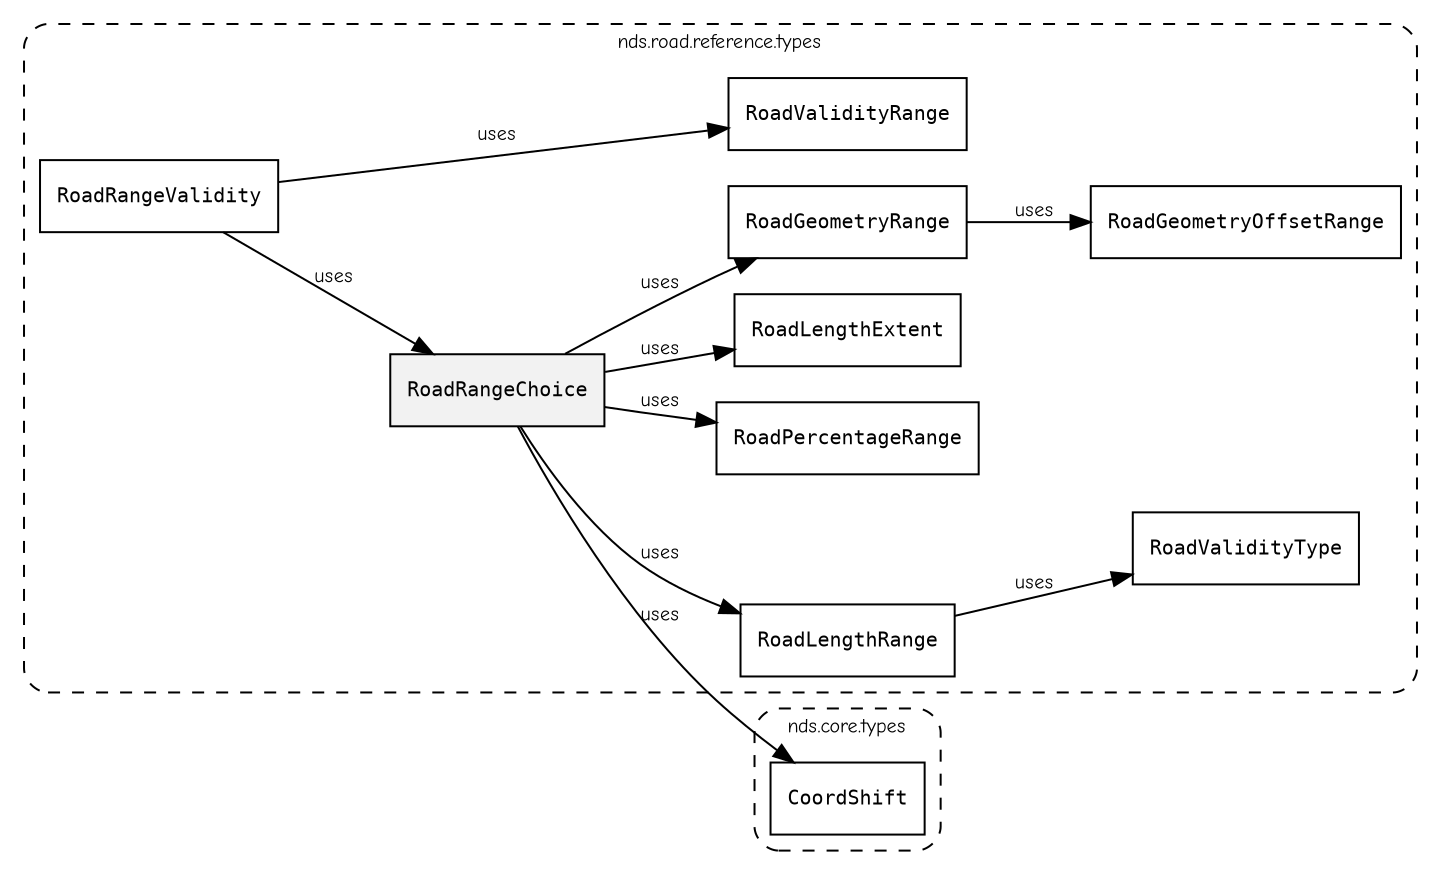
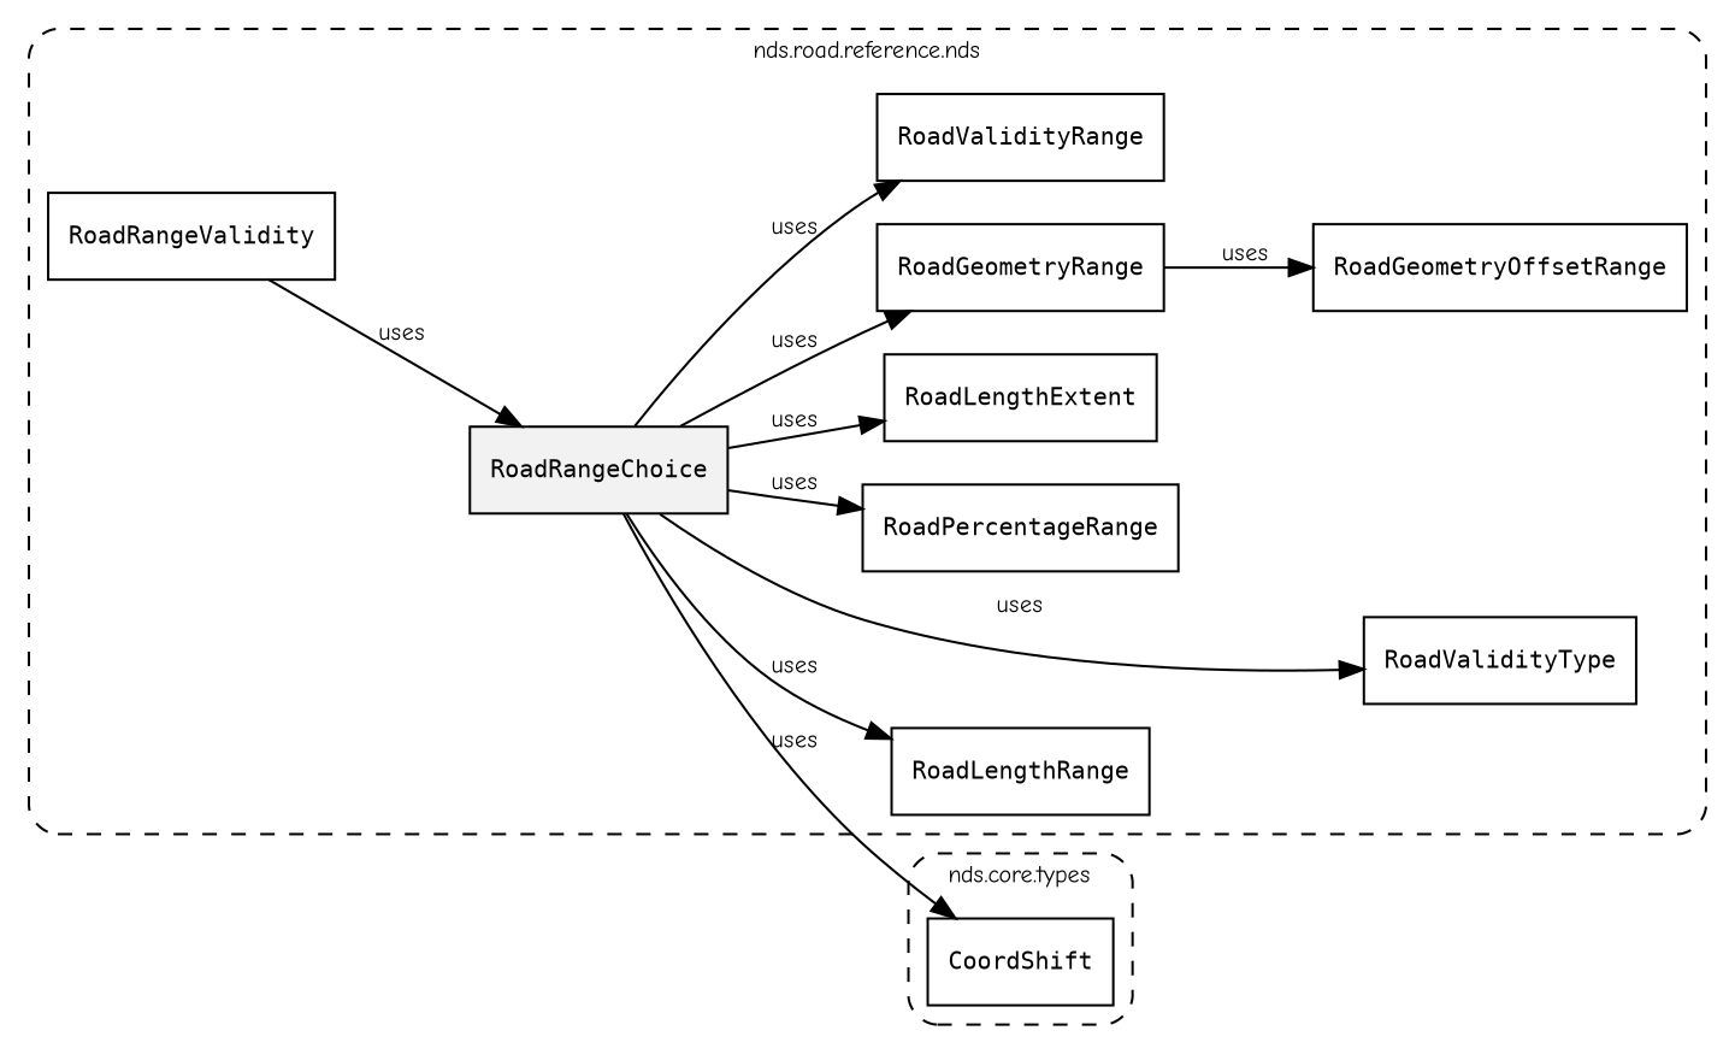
  digraph {
    fontname="Comic Neue"
    fontsize=10
    rankdir=LR
    node [fontname="Comic Neue" fontsize=10 shape=box]
    edge [fontname="Comic Neue" fontsize=10]
    n1 [fillcolor="#0000000D" label=<<font face="monospace"><table align="center" border="0" cellspacing="0" cellpadding="0"><tr><td href="../../../content/packages/nds.road.reference.types.html#Choice-RoadRangeChoice" title="Choice defined in nds.road.reference.types">RoadRangeChoice</td></tr></table></font>> style=filled]
    n2 [label=<<font face="monospace"><table align="center" border="0" cellspacing="0" cellpadding="0"><tr><td href="../../../content/packages/nds.road.reference.types.html#Enum-RoadValidityType" title="Enum defined in nds.road.reference.types">RoadValidityType</td></tr></table></font>>]
    n3 [label=<<font face="monospace"><table align="center" border="0" cellspacing="0" cellpadding="0"><tr><td href="../../../content/packages/nds.road.reference.types.html#Structure-RoadValidityRange" title="Structure defined in nds.road.reference.types">RoadValidityRange</td></tr></table></font>>]
    n4 [label=<<font face="monospace"><table align="center" border="0" cellspacing="0" cellpadding="0"><tr><td href="../../../content/packages/nds.road.reference.types.html#Structure-RoadLengthRange" title="Structure defined in nds.road.reference.types">RoadLengthRange</td></tr></table></font>>]
    n5 [label=<<font face="monospace"><table align="center" border="0" cellspacing="0" cellpadding="0"><tr><td href="../../../content/packages/nds.road.reference.types.html#Subtype-RoadGeometryRange" title="Subtype defined in nds.road.reference.types">RoadGeometryRange</td></tr></table></font>>]
    n6 [label=<<font face="monospace"><table align="center" border="0" cellspacing="0" cellpadding="0"><tr><td href="../../../content/packages/nds.road.reference.types.html#Subtype-RoadGeometryOffsetRange" title="Subtype defined in nds.road.reference.types">RoadGeometryOffsetRange</td></tr></table></font>>]
    n7 [label=<<font face="monospace"><table align="center" border="0" cellspacing="0" cellpadding="0"><tr><td href="../../../content/packages/nds.road.reference.types.html#Subtype-RoadPercentageRange" title="Subtype defined in nds.road.reference.types">RoadPercentageRange</td></tr></table></font>>]
    n8 [label=<<font face="monospace"><table align="center" border="0" cellspacing="0" cellpadding="0"><tr><td href="../../../content/packages/nds.road.reference.types.html#Subtype-RoadLengthExtent" title="Subtype defined in nds.road.reference.types">RoadLengthExtent</td></tr></table></font>>]
    n9 [label=<<font face="monospace"><table align="center" border="0" cellspacing="0" cellpadding="0"><tr><td href="../../../content/packages/nds.road.reference.types.html#Structure-RoadRangeValidity" title="Structure defined in nds.road.reference.types">RoadRangeValidity</td></tr></table></font>>]
    n10 [label=<<font face="monospace"><table align="center" border="0" cellspacing="0" cellpadding="0"><tr><td href="../../../content/packages/nds.core.geometry.html#Subtype-CoordShift" title="Subtype defined in nds.core.geometry">CoordShift</td></tr></table></font>>]
    subgraph cluster_1 {
-     label="nds.road.reference.types"
+     label="nds.road.reference.nds"
      style="dashed, rounded"
      n1
      n2
      n3
      n4
      n5
      n6
      n7
      n8
      n9
    }
    subgraph cluster_2 {
      label="nds.core.types"
      style="dashed, rounded"
      n10
    }
-   n4 -> n2 [label=uses]
-   n9 -> n3 [label=uses]
+   n1 -> n2 [label=uses]
+   n1 -> n3 [label=uses]
    n1 -> n4 [label=uses]
    n1 -> n5 [label=uses]
    n1 -> n7 [label=uses]
    n1 -> n8 [label=uses]
    n1 -> n10 [label=uses]
    n5 -> n6 [label=uses]
    n9 -> n1 [label=uses]
  }
